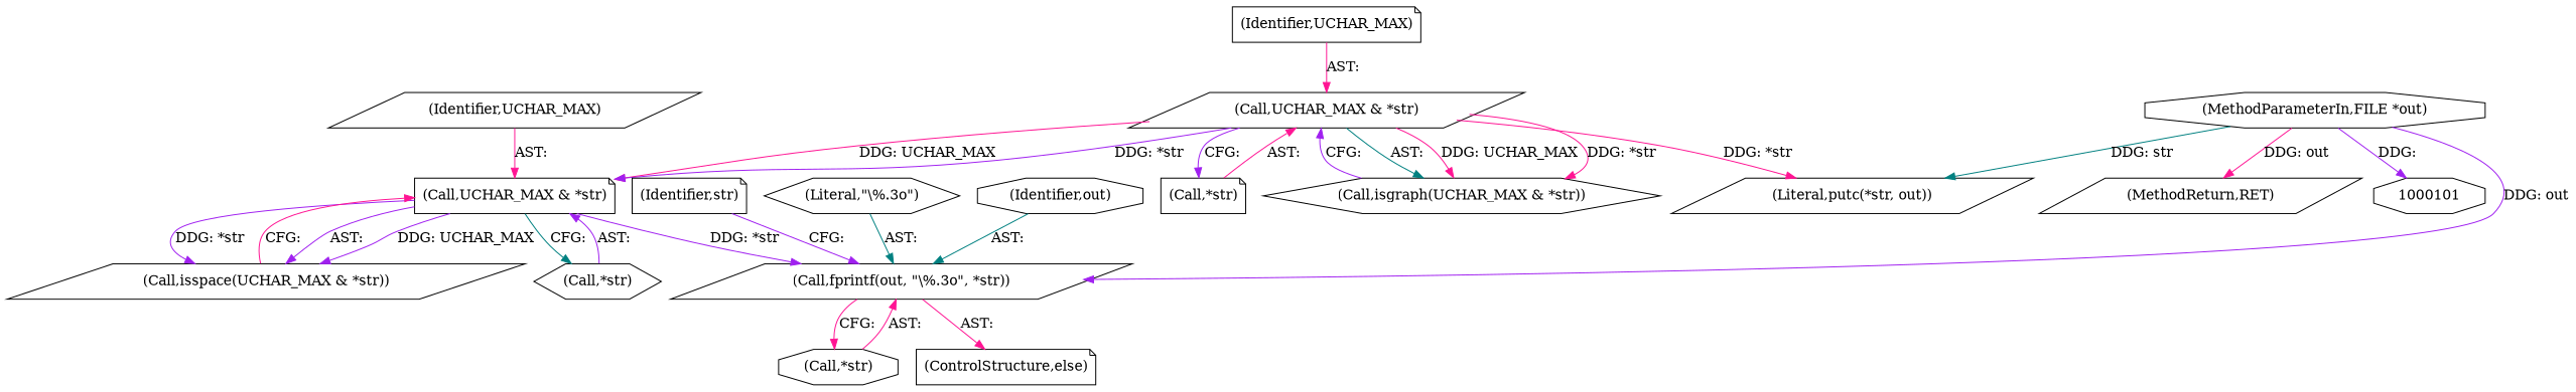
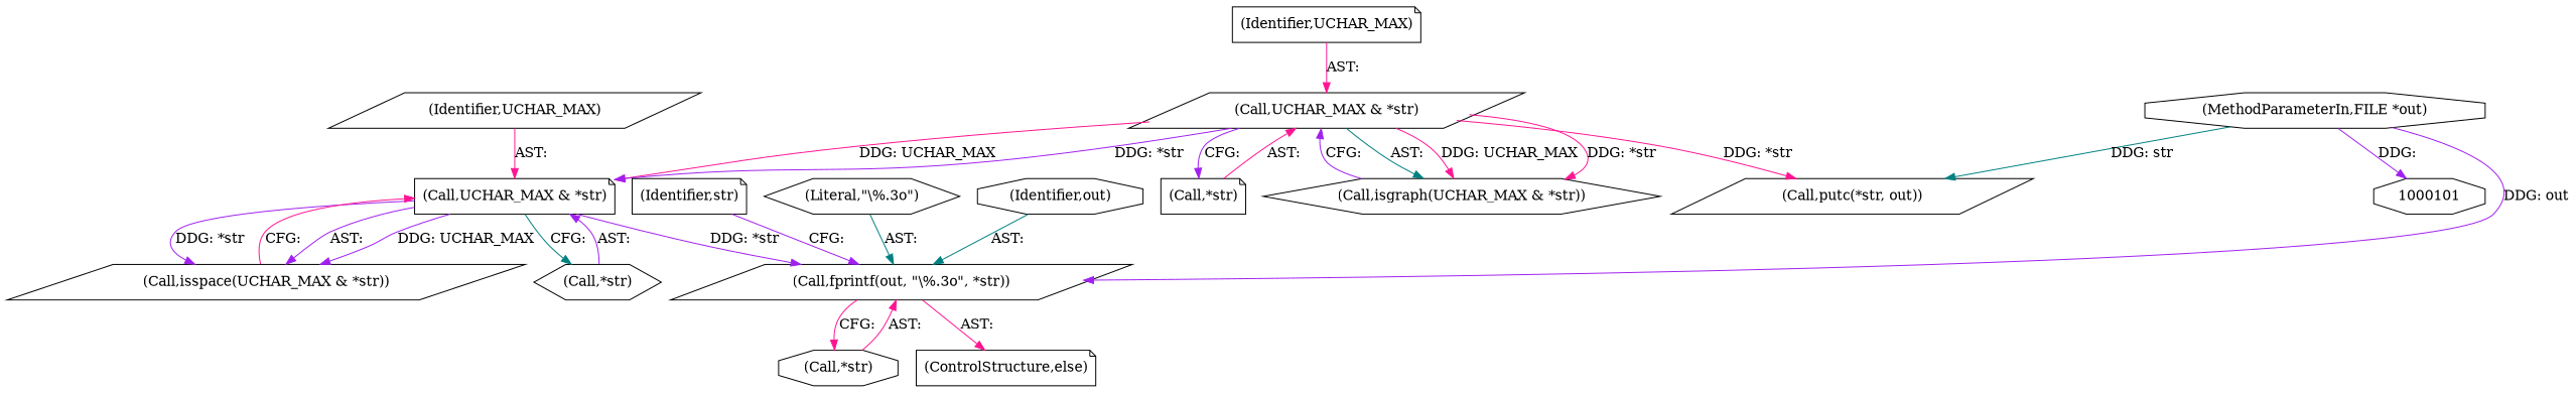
  digraph {
    node [shape=parallelogram]
    edge [color=deeppink]
    n1 [label="(Call,fprintf(out, \"\\%.3o\", *str))"]
    n2 [label="(Call,*str)" shape=octagon]
    n3 [label="(ControlStructure,else)" shape=note]
    n4 [label="(MethodParameterIn,FILE *out)" shape=octagon]
-   n5 [label="(Literal,putc(*str, out))"]
-   n6 [label="(MethodReturn,RET)"]
+   n5 [label="(Call,putc(*str, out))"]
    1000101 [shape=octagon]
    n8 [label="(Call,UCHAR_MAX & *str)" shape=note]
    n9 [label="(Call,*str)" shape=hexagon]
    n10 [label="(Call,isspace(UCHAR_MAX & *str))"]
    n11 [label="(Call,UCHAR_MAX & *str)"]
    n12 [label="(Call,isgraph(UCHAR_MAX & *str))" shape=hexagon]
    n13 [label="(Call,*str)" shape=note]
    n14 [label="(Identifier,UCHAR_MAX)"]
    n15 [label="(Literal,\"\\%.3o\")" shape=hexagon]
    n16 [label="(Identifier,out)" shape=octagon]
    n17 [label="(Identifier,str)" shape=note]
    n18 [label="(Identifier,UCHAR_MAX)" shape=note]
    n1 -> n2 [label="CFG: "]
    n1 -> n3 [label="AST: "]
    n2 -> n1 [label="AST: "]
    n4 -> n1 [color=purple label="DDG: out"]
    n4 -> n5 [color=teal label="DDG: str"]
-   n4 -> n6 [label="DDG: out"]
    n4 -> 1000101 [color=purple label="DDG: "]
    n8 -> n1 [color=purple label="DDG: *str"]
    n8 -> n9 [color=teal label="CFG: "]
    n8 -> n10 [color=purple label="AST: "]
    n8 -> n10 [color=purple label="DDG: UCHAR_MAX"]
    n8 -> n10 [color=purple label="DDG: *str"]
    n9 -> n8 [color=purple label="AST: "]
    n10 -> n8 [label="CFG: "]
    n11 -> n5 [label="DDG: *str"]
    n11 -> n8 [label="DDG: UCHAR_MAX"]
    n11 -> n8 [color=purple label="DDG: *str"]
    n11 -> n12 [color=teal label="AST: "]
    n11 -> n12 [label="DDG: UCHAR_MAX"]
    n11 -> n12 [label="DDG: *str"]
    n11 -> n13 [color=purple label="CFG: "]
    n12 -> n11 [color=purple label="CFG: "]
    n13 -> n11 [label="AST: "]
    n14 -> n8 [label="AST: "]
    n15 -> n1 [color=teal label="AST: "]
    n16 -> n1 [color=teal label="AST: "]
    n17 -> n1 [color=purple label="CFG: "]
    n18 -> n11 [label="AST: "]
  }
